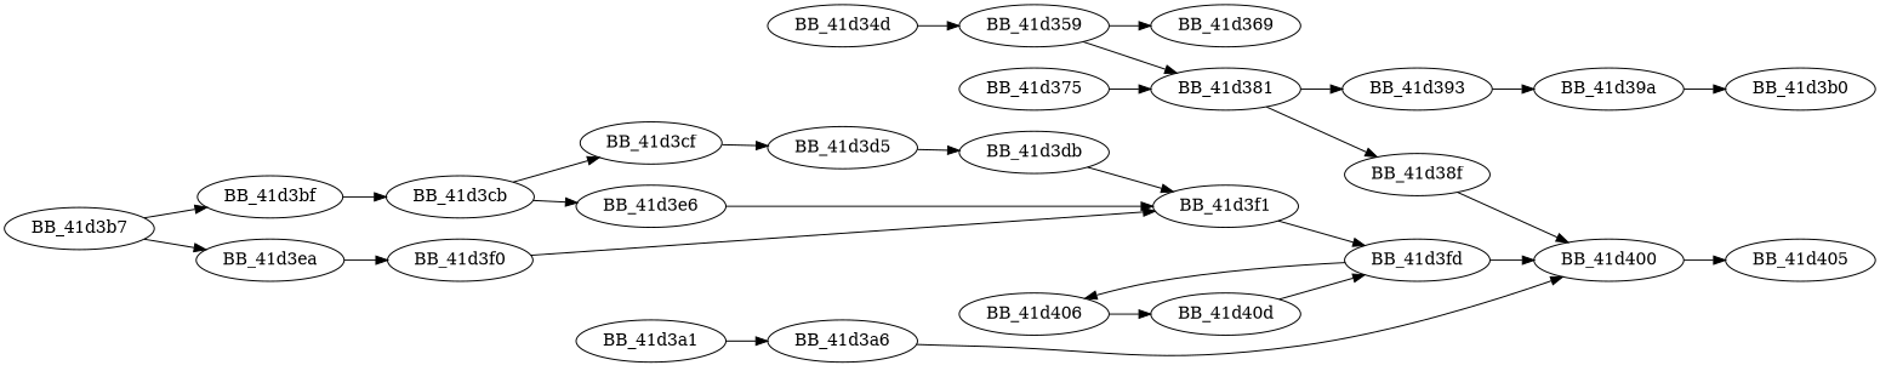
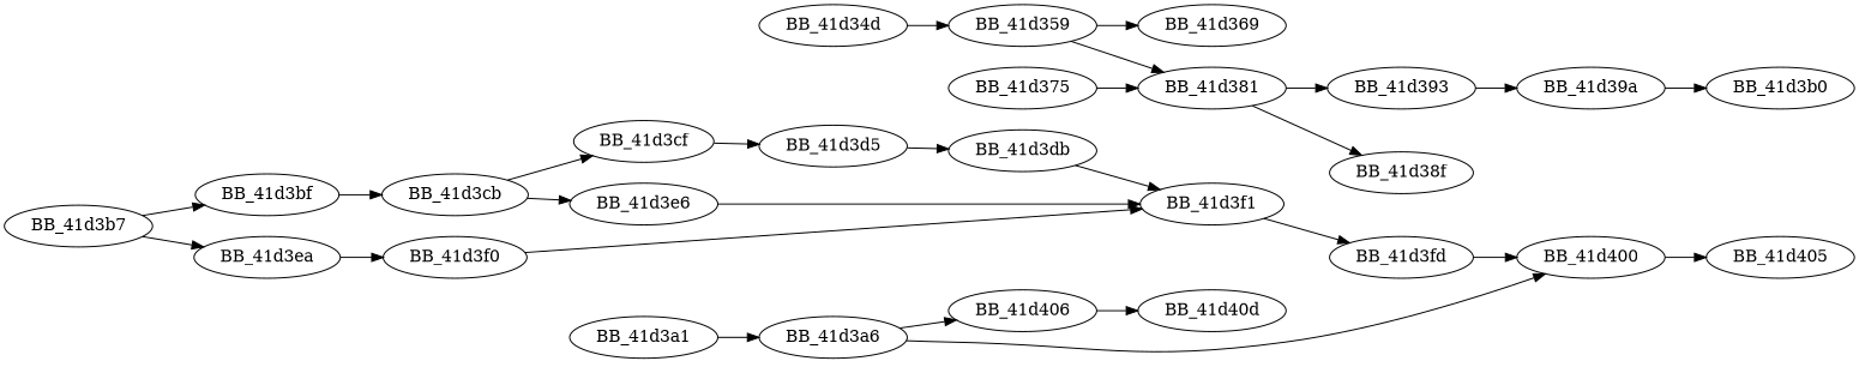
  digraph {
    rankdir=LR
    BB_41d34d
    BB_41d359
    BB_41d369
    BB_41d381
    BB_41d38f
    BB_41d393
    BB_41d400
    BB_41d39a
    BB_41d375
    BB_41d405
    BB_41d3b0
    BB_41d3a1
    BB_41d3a6
    BB_41d3b7
    BB_41d3bf
    BB_41d3ea
    BB_41d3cb
    BB_41d3f0
    BB_41d3cf
    BB_41d3e6
    BB_41d3f1
    BB_41d3d5
    BB_41d3db
    BB_41d3fd
    BB_41d406
    BB_41d40d
    BB_41d34d -> BB_41d359
    BB_41d359 -> BB_41d369
    BB_41d359 -> BB_41d381
    BB_41d381 -> BB_41d38f
    BB_41d381 -> BB_41d393
-   BB_41d38f -> BB_41d400
    BB_41d393 -> BB_41d39a
    BB_41d400 -> BB_41d405
    BB_41d39a -> BB_41d3b0
    BB_41d375 -> BB_41d381
    BB_41d3a1 -> BB_41d3a6
    BB_41d3a6 -> BB_41d400
    BB_41d3b7 -> BB_41d3bf
    BB_41d3b7 -> BB_41d3ea
    BB_41d3bf -> BB_41d3cb
    BB_41d3ea -> BB_41d3f0
    BB_41d3cb -> BB_41d3cf
    BB_41d3cb -> BB_41d3e6
    BB_41d3f0 -> BB_41d3f1
    BB_41d3cf -> BB_41d3d5
    BB_41d3e6 -> BB_41d3f1
    BB_41d3f1 -> BB_41d3fd
    BB_41d3d5 -> BB_41d3db
    BB_41d3db -> BB_41d3f1
    BB_41d3fd -> BB_41d400
-   BB_41d3fd -> BB_41d406
+   BB_41d3a6 -> BB_41d406
    BB_41d406 -> BB_41d40d
-   BB_41d40d -> BB_41d3fd
  }
